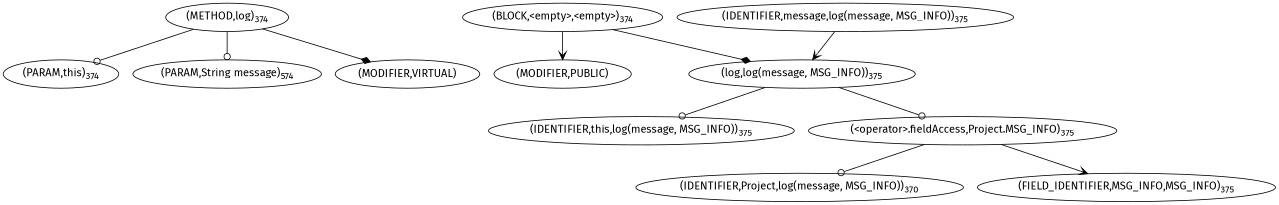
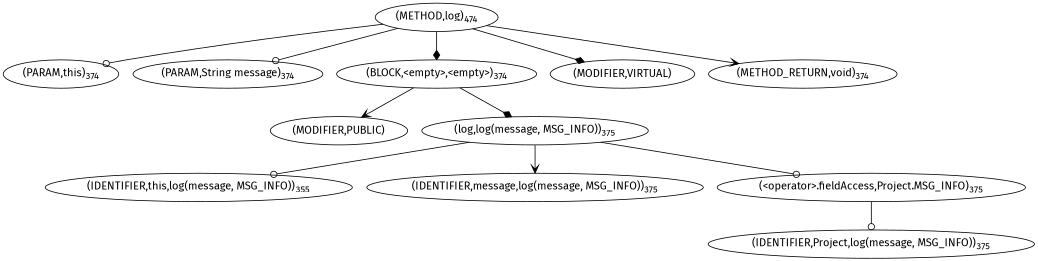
  digraph {
    fontname="Fira Sans"
    node [fontname="Fira Sans"]
    edge [arrowhead=odot fontname="Fira Sans"]
-   n1 [label=<(METHOD,log)<SUB>374</SUB>>]
+   n1 [label=<(METHOD,log)<SUB>474</SUB>>]
    n2 [label=<(PARAM,this)<SUB>374</SUB>>]
-   n3 [label=<(PARAM,String message)<SUB>574</SUB>>]
+   n3 [label=<(PARAM,String message)<SUB>374</SUB>>]
    n4 [label=<(BLOCK,&lt;empty&gt;,&lt;empty&gt;)<SUB>374</SUB>>]
    n5 [label=<(MODIFIER,VIRTUAL)>]
+   n6 [label=<(METHOD_RETURN,void)<SUB>374</SUB>>]
    n7 [label=<(MODIFIER,PUBLIC)>]
    n8 [label=<(log,log(message, MSG_INFO))<SUB>375</SUB>>]
-   n9 [label=<(IDENTIFIER,this,log(message, MSG_INFO))<SUB>375</SUB>>]
+   n9 [label=<(IDENTIFIER,this,log(message, MSG_INFO))<SUB>355</SUB>>]
    n10 [label=<(IDENTIFIER,message,log(message, MSG_INFO))<SUB>375</SUB>>]
    n11 [label=<(&lt;operator&gt;.fieldAccess,Project.MSG_INFO)<SUB>375</SUB>>]
-   n12 [label=<(IDENTIFIER,Project,log(message, MSG_INFO))<SUB>370</SUB>>]
-   n13 [label=<(FIELD_IDENTIFIER,MSG_INFO,MSG_INFO)<SUB>375</SUB>>]
+   n12 [label=<(IDENTIFIER,Project,log(message, MSG_INFO))<SUB>375</SUB>>]
    n1 -> n2
    n1 -> n3
+   n1 -> n4 [arrowhead=diamond]
    n1 -> n5 [arrowhead=diamond]
+   n1 -> n6 [arrowhead=vee]
    n4 -> n7 [arrowhead=vee]
    n4 -> n8 [arrowhead=diamond]
    n8 -> n9
-   n10 -> n8 [arrowhead=vee]
+   n8 -> n10 [arrowhead=vee]
    n8 -> n11
    n11 -> n12
-   n11 -> n13 [arrowhead=vee]
  }
